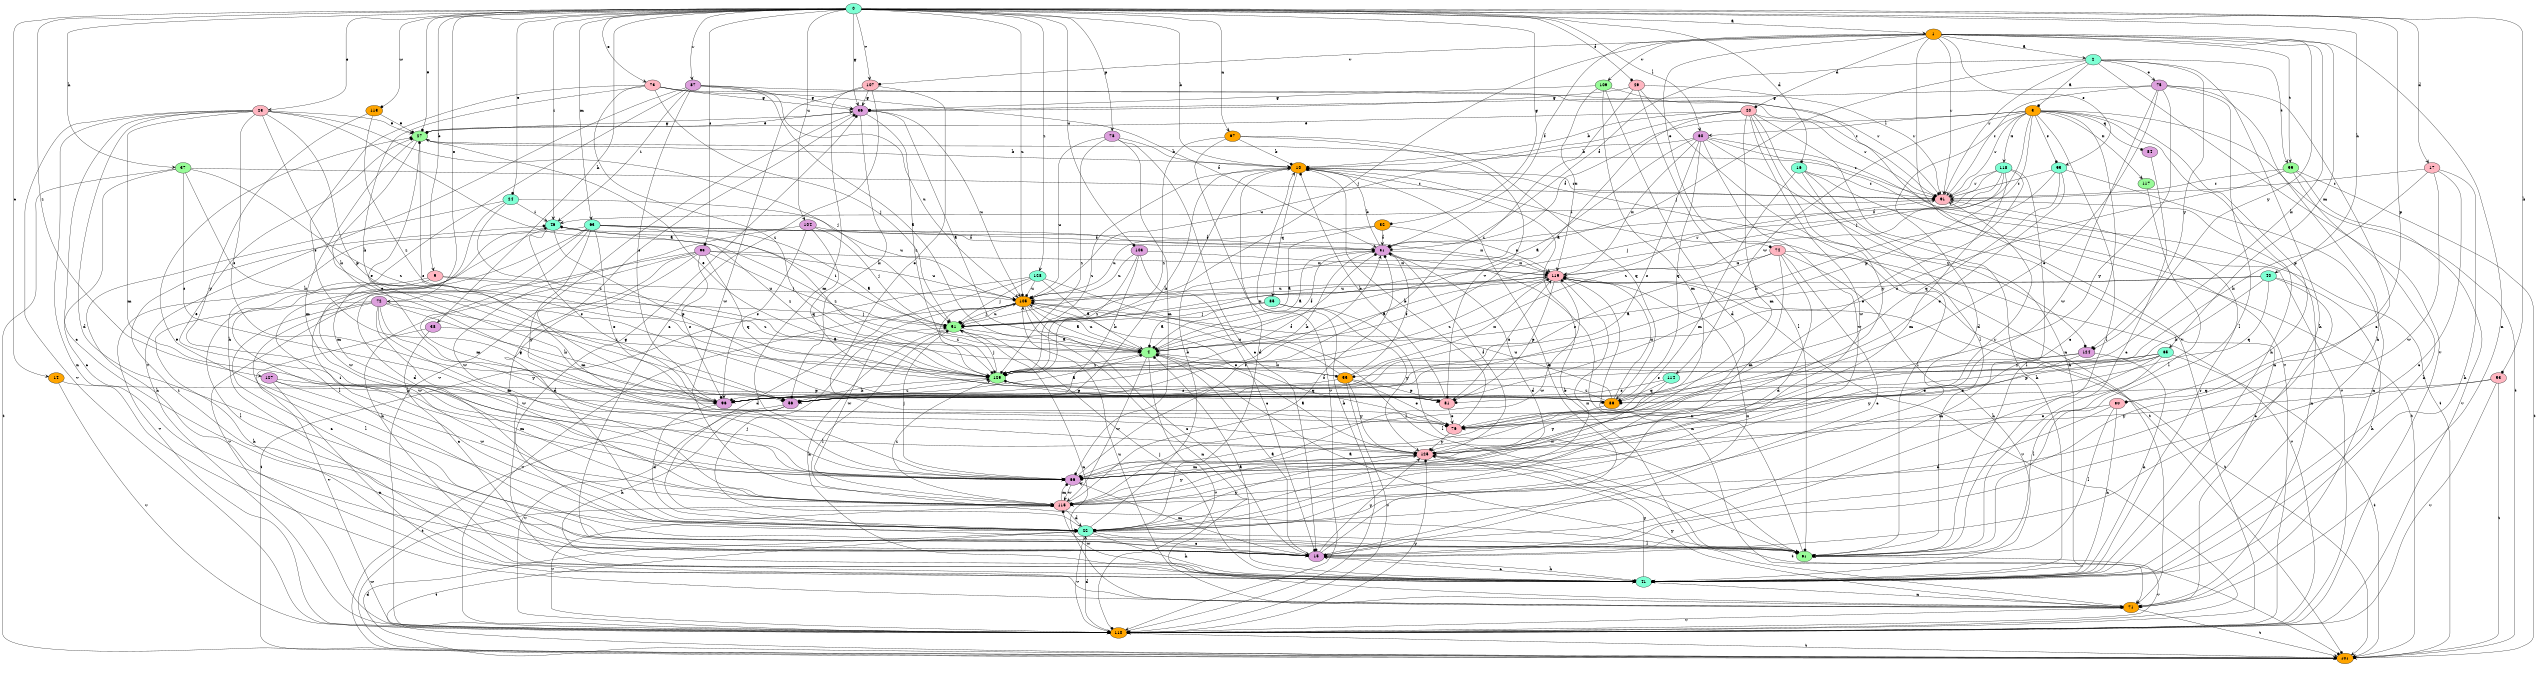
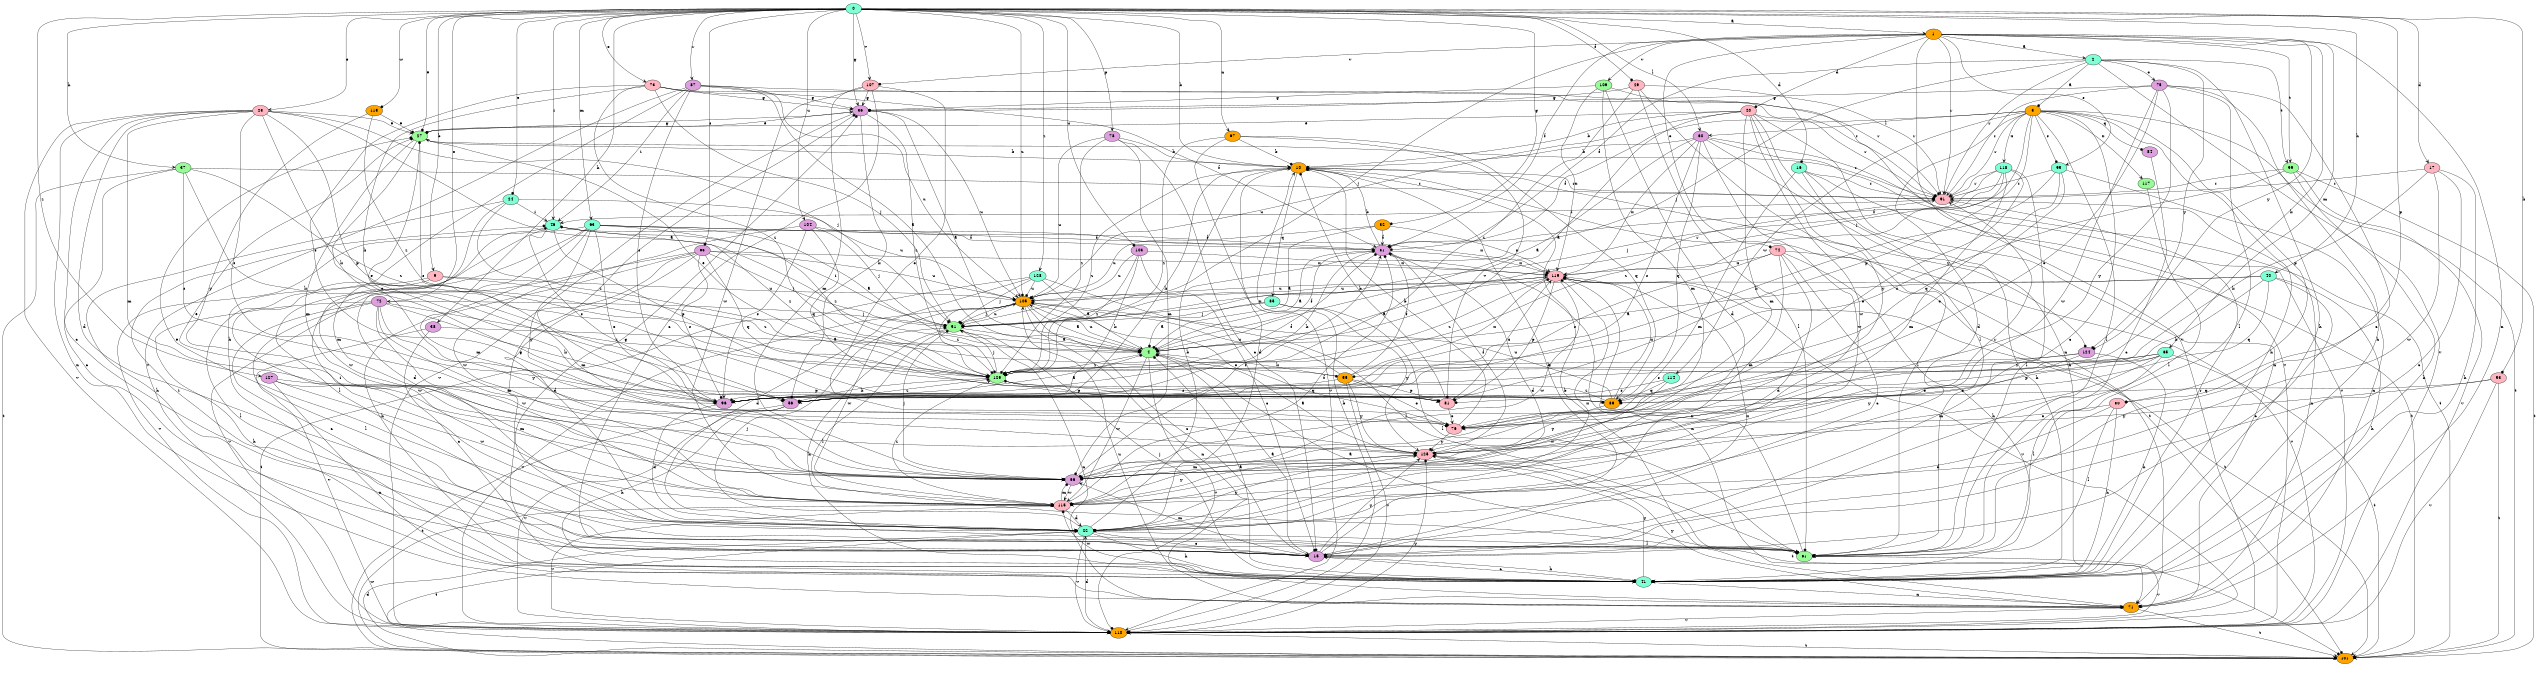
  strict digraph {
    node [fillcolor=plum style=filled]
    edge [arrowhead=dot]
    0 [fillcolor=aquamarine]
    1 [fillcolor=orange]
    9 [fillcolor=lightpink]
    10 [fillcolor=orange]
-   14 [fillcolor=orange]
    16 [fillcolor=aquamarine]
    17 [fillcolor=lightpink]
    23 [fillcolor=lightpink]
    24 [fillcolor=aquamarine]
    27 [fillcolor=palegreen]
    29 [fillcolor=lightpink]
    32 [fillcolor=orange]
    36
    37 [fillcolor=palegreen]
    38
    40 [fillcolor=aquamarine]
    46 [fillcolor=aquamarine]
    53 [fillcolor=lightpink]
    60
    63 [fillcolor=aquamarine]
    67 [fillcolor=orange]
    72
    73 [fillcolor=lightpink]
    78
    80 [fillcolor=lightpink]
    87
    93
    103
    104
    105 [fillcolor=orange]
    107 [fillcolor=lightpink]
    113 [fillcolor=orange]
    127
    128 [fillcolor=aquamarine]
    2 [fillcolor=aquamarine]
    20 [fillcolor=lightpink]
    31
    51 [fillcolor=palegreen]
    55 [fillcolor=orange]
    65 [fillcolor=aquamarine]
    71 [fillcolor=orange]
    74 [fillcolor=lightpink]
    91 [fillcolor=lightpink]
    95 [fillcolor=aquamarine]
    99 [fillcolor=palegreen]
    109 [fillcolor=palegreen]
    110 [fillcolor=orange]
    124
    61 [fillcolor=palegreen]
    115 [fillcolor=lightpink]
    129 [fillcolor=palegreen]
    22 [fillcolor=aquamarine]
    101 [fillcolor=orange]
    56
    85 [fillcolor=aquamarine]
    41 [fillcolor=aquamarine]
    66
    15
    81 [fillcolor=lightpink]
    4 [fillcolor=palegreen]
    96
    76 [fillcolor=lightpink]
    119 [fillcolor=lightpink]
    86 [fillcolor=orange]
    125 [fillcolor=lightpink]
    3 [fillcolor=orange]
    75
    84
    114 [fillcolor=aquamarine]
    117 [fillcolor=palegreen]
    118 [fillcolor=aquamarine]
    0 -> 1 [arrowhead=vee label=a]
    0 -> 9 [arrowhead=vee label=b]
    0 -> 10 [arrowhead=vee label=b]
-   0 -> 14 [arrowhead=vee label=c]
    0 -> 16 [label=d]
    0 -> 17 [arrowhead=vee label=d]
    0 -> 23 [arrowhead=vee label=e]
    0 -> 24 [label=e]
    0 -> 27 [label=e]
    0 -> 29 [label=f]
    0 -> 32 [label=g]
    0 -> 36 [arrowhead=vee label=g]
    0 -> 37 [arrowhead=vee label=h]
    0 -> 38 [arrowhead=vee label=h]
    0 -> 40 [arrowhead=vee label=h]
    0 -> 46 [arrowhead=vee label=i]
    0 -> 53 [label=k]
    0 -> 60 [arrowhead=vee label=l]
    0 -> 63 [arrowhead=vee label=m]
    0 -> 67 [arrowhead=vee label=n]
    0 -> 72 [arrowhead=vee label=o]
    0 -> 73 [arrowhead=vee label=o]
    0 -> 78 [arrowhead=vee label=p]
    0 -> 80 [label=p]
    0 -> 87 [arrowhead=vee label=r]
    0 -> 93 [label=s]
    0 -> 103 [label=u]
    0 -> 104 [arrowhead=vee label=u]
    0 -> 105 [label=u]
    0 -> 107 [arrowhead=vee label=v]
    0 -> 113 [label=w]
    0 -> 127 [arrowhead=vee label=z]
    0 -> 128 [arrowhead=vee label=z]
    1 -> 107 [label=v]
    1 -> 2 [arrowhead=vee label=a]
    1 -> 20 [label=d]
    1 -> 31 [label=f]
    1 -> 51 [arrowhead=vee label=j]
    1 -> 55 [label=k]
    1 -> 65 [arrowhead=vee label=m]
    1 -> 71 [arrowhead=vee label=n]
    1 -> 74 [label=o]
    1 -> 91 [arrowhead=vee label=r]
    1 -> 95 [arrowhead=vee label=s]
    1 -> 99 [arrowhead=vee label=t]
    1 -> 109 [arrowhead=vee label=v]
    1 -> 110 [arrowhead=vee label=v]
    1 -> 124 [label=y]
    9 -> 105 [label=u]
    9 -> 61 [arrowhead=vee label=l]
    9 -> 115 [label=w]
    9 -> 129 [arrowhead=vee label=z]
    10 -> 91 [label=r]
    10 -> 124 [label=y]
    10 -> 129 [arrowhead=vee label=z]
    10 -> 22 [label=d]
    10 -> 101 [label=t]
    10 -> 56 [arrowhead=vee label=k]
    10 -> 85 [arrowhead=vee label=q]
-   14 -> 110 [label=v]
-   14 -> 56 [label=k]
    16 -> 91 [label=r]
    16 -> 61 [arrowhead=vee label=l]
    16 -> 101 [label=t]
    16 -> 41 [label=h]
    16 -> 66 [label=m]
    17 -> 91 [arrowhead=vee label=r]
    17 -> 115 [arrowhead=vee label=w]
    17 -> 56 [arrowhead=vee label=k]
    17 -> 41 [label=h]
    17 -> 15 [label=c]
    23 -> 27 [arrowhead=vee label=e]
    23 -> 51 [label=j]
    23 -> 71 [arrowhead=vee label=n]
    23 -> 110 [label=v]
    23 -> 22 [arrowhead=vee label=d]
    23 -> 56 [label=k]
    23 -> 66 [label=m]
    23 -> 15 [label=c]
    23 -> 81 [arrowhead=vee label=p]
    23 -> 4 [label=a]
    23 -> 96 [arrowhead=vee label=s]
    24 -> 46 [arrowhead=vee label=i]
    24 -> 105 [arrowhead=vee label=u]
    24 -> 129 [label=z]
    24 -> 41 [arrowhead=vee label=h]
    24 -> 66 [label=m]
    27 -> 10 [arrowhead=vee label=b]
    27 -> 36 [arrowhead=vee label=g]
    27 -> 91 [arrowhead=vee label=r]
    27 -> 66 [arrowhead=vee label=m]
    27 -> 96 [arrowhead=vee label=s]
    27 -> 76 [label=o]
    29 -> 36 [label=g]
    29 -> 71 [arrowhead=vee label=n]
    29 -> 91 [arrowhead=vee label=r]
    29 -> 61 [label=l]
    29 -> 129 [label=z]
    32 -> 105 [arrowhead=vee label=u]
    32 -> 31 [arrowhead=vee label=f]
    32 -> 4 [label=a]
    32 -> 119 [arrowhead=vee label=x]
    36 -> 27 [label=e]
    36 -> 105 [arrowhead=vee label=u]
    36 -> 110 [label=v]
    36 -> 129 [label=z]
    36 -> 56 [label=k]
    36 -> 4 [label=a]
    37 -> 91 [label=r]
    37 -> 129 [arrowhead=vee label=z]
    37 -> 101 [label=t]
    37 -> 56 [arrowhead=vee label=k]
    37 -> 15 [label=c]
    37 -> 96 [label=s]
    38 -> 110 [arrowhead=vee label=v]
    38 -> 15 [arrowhead=vee label=c]
    38 -> 4 [arrowhead=vee label=a]
    40 -> 105 [arrowhead=vee label=u]
    40 -> 56 [arrowhead=vee label=k]
    40 -> 41 [label=h]
    40 -> 15 [label=c]
    40 -> 4 [label=a]
    40 -> 86 [label=q]
    46 -> 31 [label=f]
    46 -> 115 [label=w]
    46 -> 129 [label=z]
    46 -> 81 [arrowhead=vee label=p]
    46 -> 96 [arrowhead=vee label=s]
    53 -> 110 [label=v]
    53 -> 101 [label=t]
    53 -> 86 [label=q]
    53 -> 125 [arrowhead=vee label=y]
    60 -> 10 [arrowhead=vee label=b]
    60 -> 110 [arrowhead=vee label=v]
    60 -> 115 [arrowhead=vee label=w]
    60 -> 101 [arrowhead=vee label=t]
    60 -> 41 [arrowhead=vee label=h]
    60 -> 4 [label=a]
    60 -> 96 [label=s]
    60 -> 119 [arrowhead=vee label=x]
    60 -> 86 [arrowhead=vee label=q]
    63 -> 31 [arrowhead=vee label=f]
    63 -> 110 [label=v]
    63 -> 61 [arrowhead=vee label=l]
    63 -> 129 [label=z]
    63 -> 22 [arrowhead=vee label=d]
    63 -> 66 [label=m]
    63 -> 4 [label=a]
    63 -> 76 [label=o]
    63 -> 119 [arrowhead=vee label=x]
    63 -> 125 [label=y]
    67 -> 10 [label=b]
    67 -> 110 [arrowhead=vee label=v]
    67 -> 129 [arrowhead=vee label=z]
    67 -> 81 [label=v]
    67 -> 86 [arrowhead=vee label=q]
    72 -> 51 [label=j]
    72 -> 61 [label=l]
    72 -> 115 [arrowhead=vee label=w]
    72 -> 129 [arrowhead=vee label=z]
    72 -> 56 [label=k]
    72 -> 41 [arrowhead=vee label=h]
    72 -> 66 [arrowhead=vee label=m]
    72 -> 15 [arrowhead=vee label=c]
    72 -> 125 [label=y]
    73 -> 36 [arrowhead=vee label=g]
    73 -> 31 [arrowhead=vee label=f]
    73 -> 51 [arrowhead=vee label=j]
    73 -> 91 [label=r]
    73 -> 129 [arrowhead=vee label=z]
    73 -> 56 [arrowhead=vee label=k]
    73 -> 96 [label=s]
    78 -> 10 [arrowhead=vee label=b]
    78 -> 105 [label=u]
    78 -> 129 [label=z]
    78 -> 66 [label=m]
    78 -> 15 [label=c]
    80 -> 61 [arrowhead=vee label=l]
    80 -> 22 [label=d]
    80 -> 41 [label=h]
    80 -> 76 [arrowhead=vee label=o]
    87 -> 36 [arrowhead=vee label=g]
    87 -> 46 [arrowhead=vee label=i]
    87 -> 105 [arrowhead=vee label=u]
    87 -> 91 [label=r]
    87 -> 110 [arrowhead=vee label=v]
    87 -> 41 [arrowhead=vee label=h]
    87 -> 4 [arrowhead=vee label=a]
    87 -> 96 [arrowhead=vee label=s]
    93 -> 105 [arrowhead=vee label=u]
    93 -> 51 [label=j]
    93 -> 110 [label=v]
    93 -> 22 [arrowhead=vee label=d]
    93 -> 41 [arrowhead=vee label=h]
    93 -> 66 [arrowhead=vee label=m]
    93 -> 96 [label=s]
    93 -> 119 [label=x]
    93 -> 86 [arrowhead=vee label=q]
    103 -> 105 [arrowhead=vee label=u]
    103 -> 129 [arrowhead=vee label=z]
    103 -> 56 [label=k]
    103 -> 15 [label=c]
    103 -> 119 [arrowhead=vee label=x]
    104 -> 31 [label=f]
    104 -> 51 [label=j]
    104 -> 115 [label=w]
    104 -> 96 [arrowhead=vee label=s]
    104 -> 86 [label=q]
    105 -> 51 [label=j]
    105 -> 71 [label=n]
    105 -> 110 [label=v]
    105 -> 115 [arrowhead=vee label=w]
    105 -> 129 [label=z]
    105 -> 15 [arrowhead=vee label=c]
    105 -> 4 [arrowhead=vee label=a]
    105 -> 76 [label=o]
    107 -> 36 [arrowhead=vee label=g]
    107 -> 115 [label=w]
    107 -> 66 [arrowhead=vee label=m]
    107 -> 15 [label=c]
    107 -> 76 [arrowhead=vee label=o]
    113 -> 27 [label=e]
    113 -> 129 [label=z]
    113 -> 125 [label=y]
    127 -> 71 [label=n]
    127 -> 115 [arrowhead=vee label=w]
    127 -> 66 [label=m]
    127 -> 81 [arrowhead=vee label=p]
    128 -> 105 [label=u]
    128 -> 51 [label=j]
    128 -> 61 [arrowhead=vee label=l]
    128 -> 22 [label=d]
    128 -> 101 [arrowhead=vee label=t]
    128 -> 4 [arrowhead=vee label=a]
    2 -> 31 [label=f]
    2 -> 51 [label=j]
    2 -> 91 [arrowhead=vee label=r]
    2 -> 99 [arrowhead=vee label=t]
    2 -> 110 [label=v]
    2 -> 124 [label=y]
    2 -> 41 [label=h]
    2 -> 3 [label=a]
    2 -> 75 [arrowhead=vee label=o]
    20 -> 10 [label=b]
    20 -> 27 [label=e]
    20 -> 105 [arrowhead=vee label=u]
    20 -> 71 [label=n]
    20 -> 91 [label=r]
    20 -> 61 [label=l]
    20 -> 115 [label=w]
    20 -> 66 [label=m]
    20 -> 4 [arrowhead=vee label=a]
    20 -> 125 [arrowhead=vee label=y]
    31 -> 10 [label=b]
    31 -> 71 [arrowhead=vee label=n]
    31 -> 22 [label=d]
    31 -> 56 [label=k]
    31 -> 4 [label=a]
    31 -> 119 [label=x]
    51 -> 46 [label=i]
    51 -> 105 [arrowhead=vee label=u]
    51 -> 71 [label=n]
    51 -> 61 [label=l]
    51 -> 41 [label=h]
    51 -> 4 [arrowhead=vee label=a]
    51 -> 119 [arrowhead=vee label=x]
    55 -> 27 [arrowhead=vee label=e]
    55 -> 105 [label=u]
    55 -> 31 [arrowhead=vee label=f]
    55 -> 110 [arrowhead=vee label=v]
    55 -> 81 [label=p]
    55 -> 96 [arrowhead=vee label=s]
    55 -> 76 [arrowhead=vee label=o]
    55 -> 119 [label=x]
    55 -> 125 [arrowhead=vee label=y]
    65 -> 61 [label=l]
    65 -> 129 [label=z]
    65 -> 101 [arrowhead=vee label=t]
    65 -> 66 [label=m]
    65 -> 81 [label=p]
    65 -> 96 [arrowhead=vee label=s]
    65 -> 76 [label=o]
    71 -> 10 [arrowhead=vee label=b]
    71 -> 105 [arrowhead=vee label=u]
    71 -> 110 [arrowhead=vee label=v]
    71 -> 101 [arrowhead=vee label=t]
    71 -> 125 [label=y]
    74 -> 110 [label=v]
    74 -> 22 [label=d]
    74 -> 41 [arrowhead=vee label=h]
    74 -> 66 [label=m]
    74 -> 15 [label=c]
    74 -> 96 [label=s]
    74 -> 119 [arrowhead=vee label=x]
    91 -> 46 [arrowhead=vee label=i]
    91 -> 71 [arrowhead=vee label=n]
    95 -> 71 [label=n]
    95 -> 91 [arrowhead=vee label=r]
    95 -> 56 [label=k]
    95 -> 76 [label=o]
    95 -> 86 [label=q]
    99 -> 91 [arrowhead=vee label=r]
    99 -> 110 [arrowhead=vee label=v]
    99 -> 101 [arrowhead=vee label=t]
    99 -> 41 [arrowhead=vee label=h]
    99 -> 96 [arrowhead=vee label=s]
    109 -> 36 [label=g]
    109 -> 110 [arrowhead=vee label=v]
    109 -> 22 [label=d]
    109 -> 66 [label=m]
    109 -> 119 [arrowhead=vee label=x]
    110 -> 10 [arrowhead=vee label=b]
    110 -> 22 [arrowhead=vee label=d]
    110 -> 101 [arrowhead=vee label=t]
    110 -> 125 [label=y]
    124 -> 129 [arrowhead=vee label=z]
    124 -> 41 [label=h]
    124 -> 76 [arrowhead=vee label=o]
    124 -> 125 [arrowhead=vee label=y]
    61 -> 36 [label=g]
    61 -> 110 [label=v]
    61 -> 4 [label=a]
    61 -> 119 [label=x]
    115 -> 31 [label=f]
    115 -> 110 [label=v]
    115 -> 129 [arrowhead=vee label=z]
    115 -> 22 [arrowhead=vee label=d]
    115 -> 66 [label=m]
    115 -> 125 [arrowhead=vee label=y]
    129 -> 51 [arrowhead=vee label=j]
    129 -> 56 [label=k]
    129 -> 81 [label=p]
    129 -> 86 [label=q]
    22 -> 10 [arrowhead=vee label=b]
    22 -> 27 [label=e]
    22 -> 46 [label=i]
    22 -> 51 [label=j]
    22 -> 110 [arrowhead=vee label=v]
    22 -> 61 [label=l]
    22 -> 101 [arrowhead=vee label=t]
    22 -> 41 [arrowhead=vee label=h]
    22 -> 15 [arrowhead=vee label=c]
    22 -> 119 [label=x]
    22 -> 125 [arrowhead=vee label=y]
    101 -> 115 [label=w]
    101 -> 22 [arrowhead=vee label=d]
    56 -> 110 [label=v]
    56 -> 129 [label=z]
    56 -> 101 [label=t]
    56 -> 41 [label=h]
    85 -> 51 [label=j]
    85 -> 61 [arrowhead=vee label=l]
    85 -> 4 [label=a]
    85 -> 125 [arrowhead=vee label=y]
    41 -> 36 [label=g]
    41 -> 51 [arrowhead=vee label=j]
    41 -> 71 [arrowhead=vee label=n]
    41 -> 91 [arrowhead=vee label=r]
    41 -> 115 [label=w]
    41 -> 15 [arrowhead=vee label=c]
    41 -> 4 [label=a]
    41 -> 125 [arrowhead=vee label=y]
    66 -> 27 [label=e]
    66 -> 31 [arrowhead=vee label=f]
    66 -> 51 [label=j]
    66 -> 91 [arrowhead=vee label=r]
    66 -> 115 [arrowhead=vee label=w]
    15 -> 10 [arrowhead=vee label=b]
    15 -> 46 [label=i]
    15 -> 41 [label=h]
    15 -> 66 [arrowhead=vee label=m]
    15 -> 4 [label=a]
    15 -> 119 [arrowhead=vee label=x]
    15 -> 125 [arrowhead=vee label=y]
    81 -> 10 [label=b]
    81 -> 76 [arrowhead=vee label=o]
    81 -> 119 [arrowhead=vee label=x]
    4 -> 105 [arrowhead=vee label=u]
    4 -> 31 [label=f]
    4 -> 55 [label=k]
    4 -> 110 [label=v]
    4 -> 115 [arrowhead=vee label=w]
    4 -> 129 [label=z]
    96 -> 27 [label=e]
    96 -> 31 [label=f]
    96 -> 22 [arrowhead=vee label=d]
    96 -> 4 [label=a]
    76 -> 10 [label=b]
    76 -> 125 [label=y]
    119 -> 105 [label=u]
    119 -> 91 [arrowhead=vee label=r]
    119 -> 110 [label=v]
    119 -> 115 [label=w]
    119 -> 129 [label=z]
    119 -> 101 [arrowhead=vee label=t]
    119 -> 81 [label=p]
    119 -> 4 [label=a]
    86 -> 105 [arrowhead=vee label=u]
    86 -> 129 [label=z]
    86 -> 119 [label=x]
    86 -> 125 [label=y]
    125 -> 31 [label=f]
    125 -> 101 [label=t]
    125 -> 66 [label=m]
    125 -> 4 [arrowhead=vee label=a]
    3 -> 60 [arrowhead=vee label=l]
    3 -> 80 [label=p]
    3 -> 31 [arrowhead=vee label=f]
    3 -> 51 [label=j]
    3 -> 91 [arrowhead=vee label=r]
    3 -> 95 [label=s]
    3 -> 61 [arrowhead=vee label=l]
    3 -> 22 [arrowhead=vee label=d]
    3 -> 101 [label=t]
    3 -> 41 [label=h]
    3 -> 15 [label=c]
    3 -> 81 [arrowhead=vee label=p]
    3 -> 84 [label=q]
    3 -> 114 [arrowhead=vee label=w]
    3 -> 117 [arrowhead=vee label=x]
    3 -> 118 [arrowhead=vee label=x]
    75 -> 36 [label=g]
    75 -> 91 [arrowhead=vee label=r]
    75 -> 61 [arrowhead=vee label=l]
    75 -> 115 [label=w]
    75 -> 41 [arrowhead=vee label=h]
    75 -> 15 [arrowhead=vee label=c]
    75 -> 76 [arrowhead=vee label=o]
    75 -> 125 [arrowhead=vee label=y]
    84 -> 15 [arrowhead=vee label=c]
    114 -> 115 [label=w]
    114 -> 96 [label=s]
    114 -> 86 [label=q]
    117 -> 61 [arrowhead=vee label=l]
    118 -> 31 [label=f]
    118 -> 51 [label=j]
    118 -> 91 [arrowhead=vee label=r]
    118 -> 61 [label=l]
    118 -> 129 [label=z]
    118 -> 66 [label=m]
    118 -> 76 [arrowhead=vee label=o]
  }
